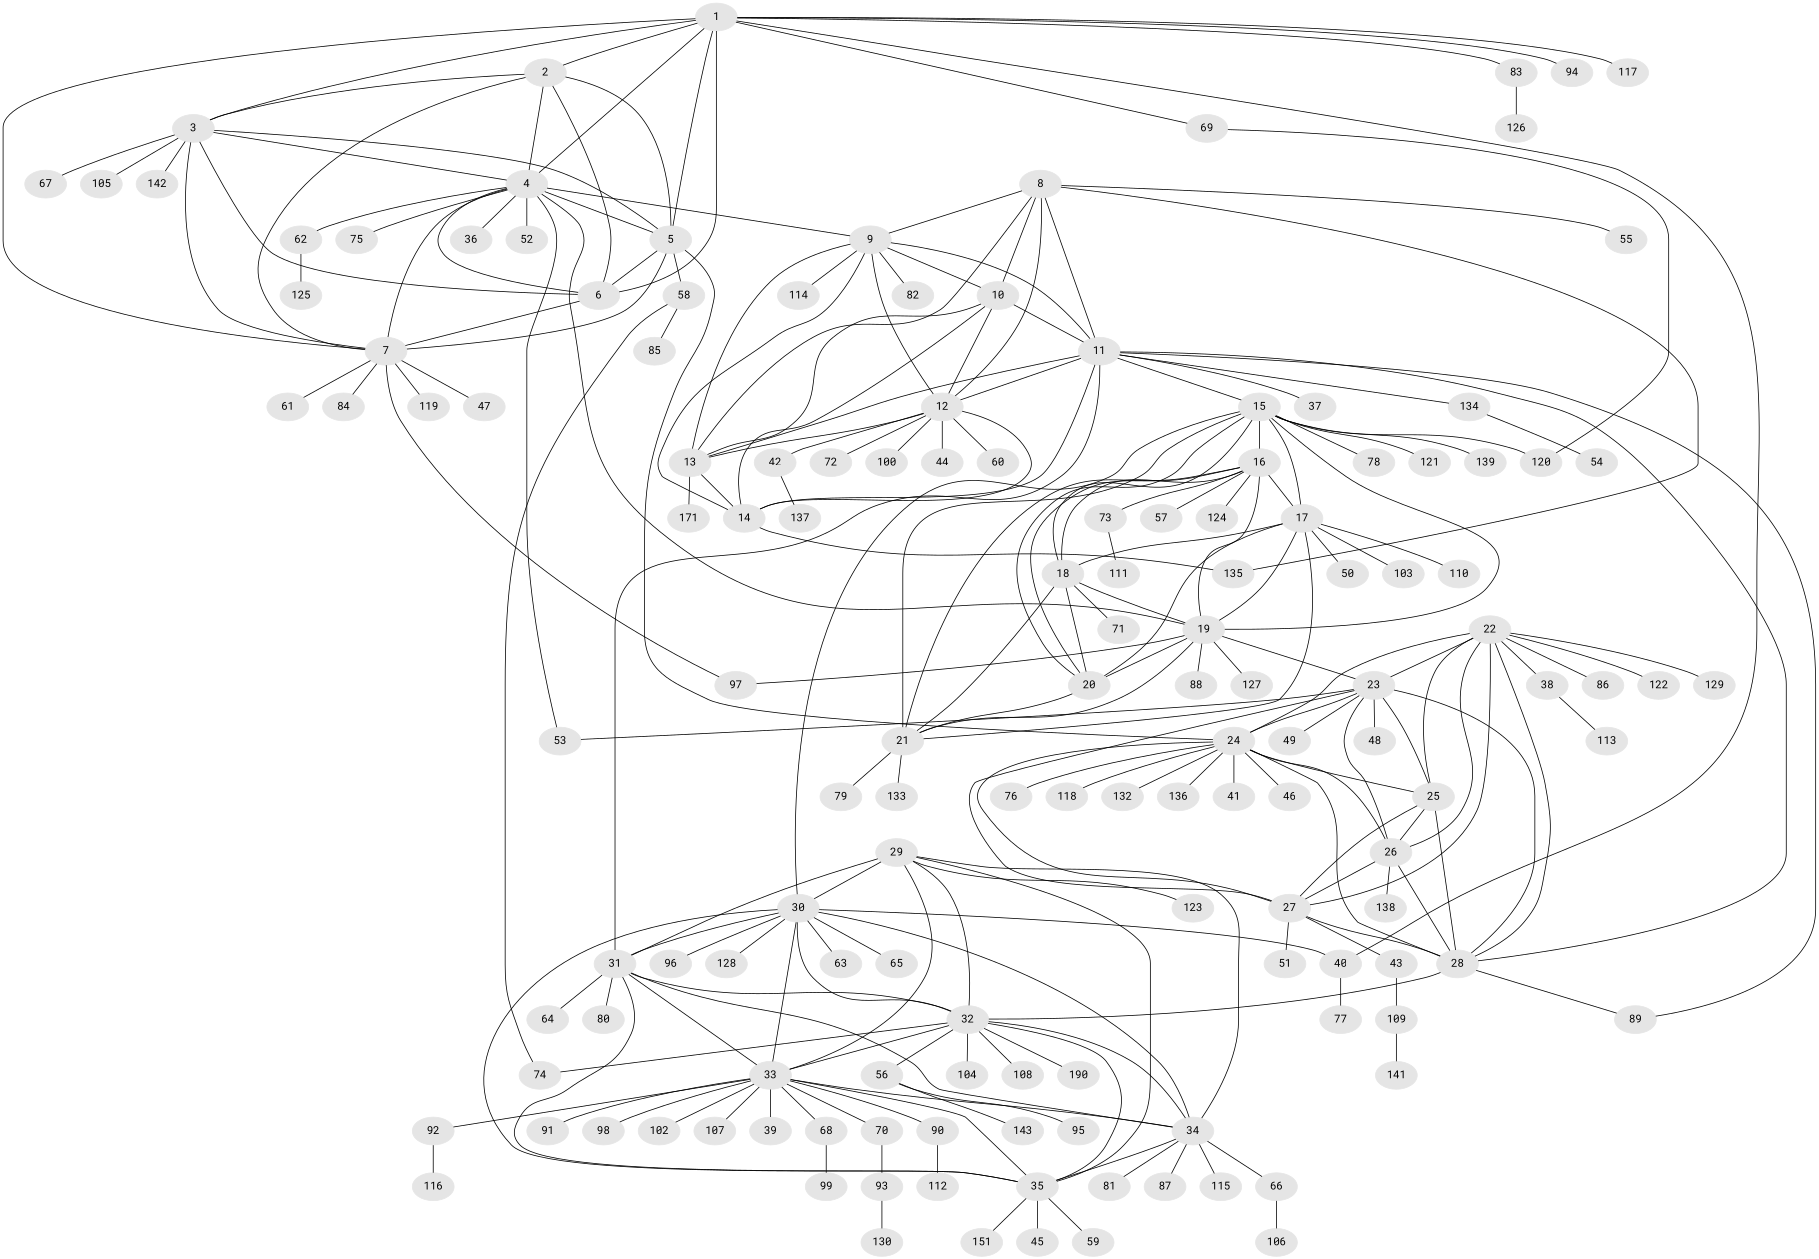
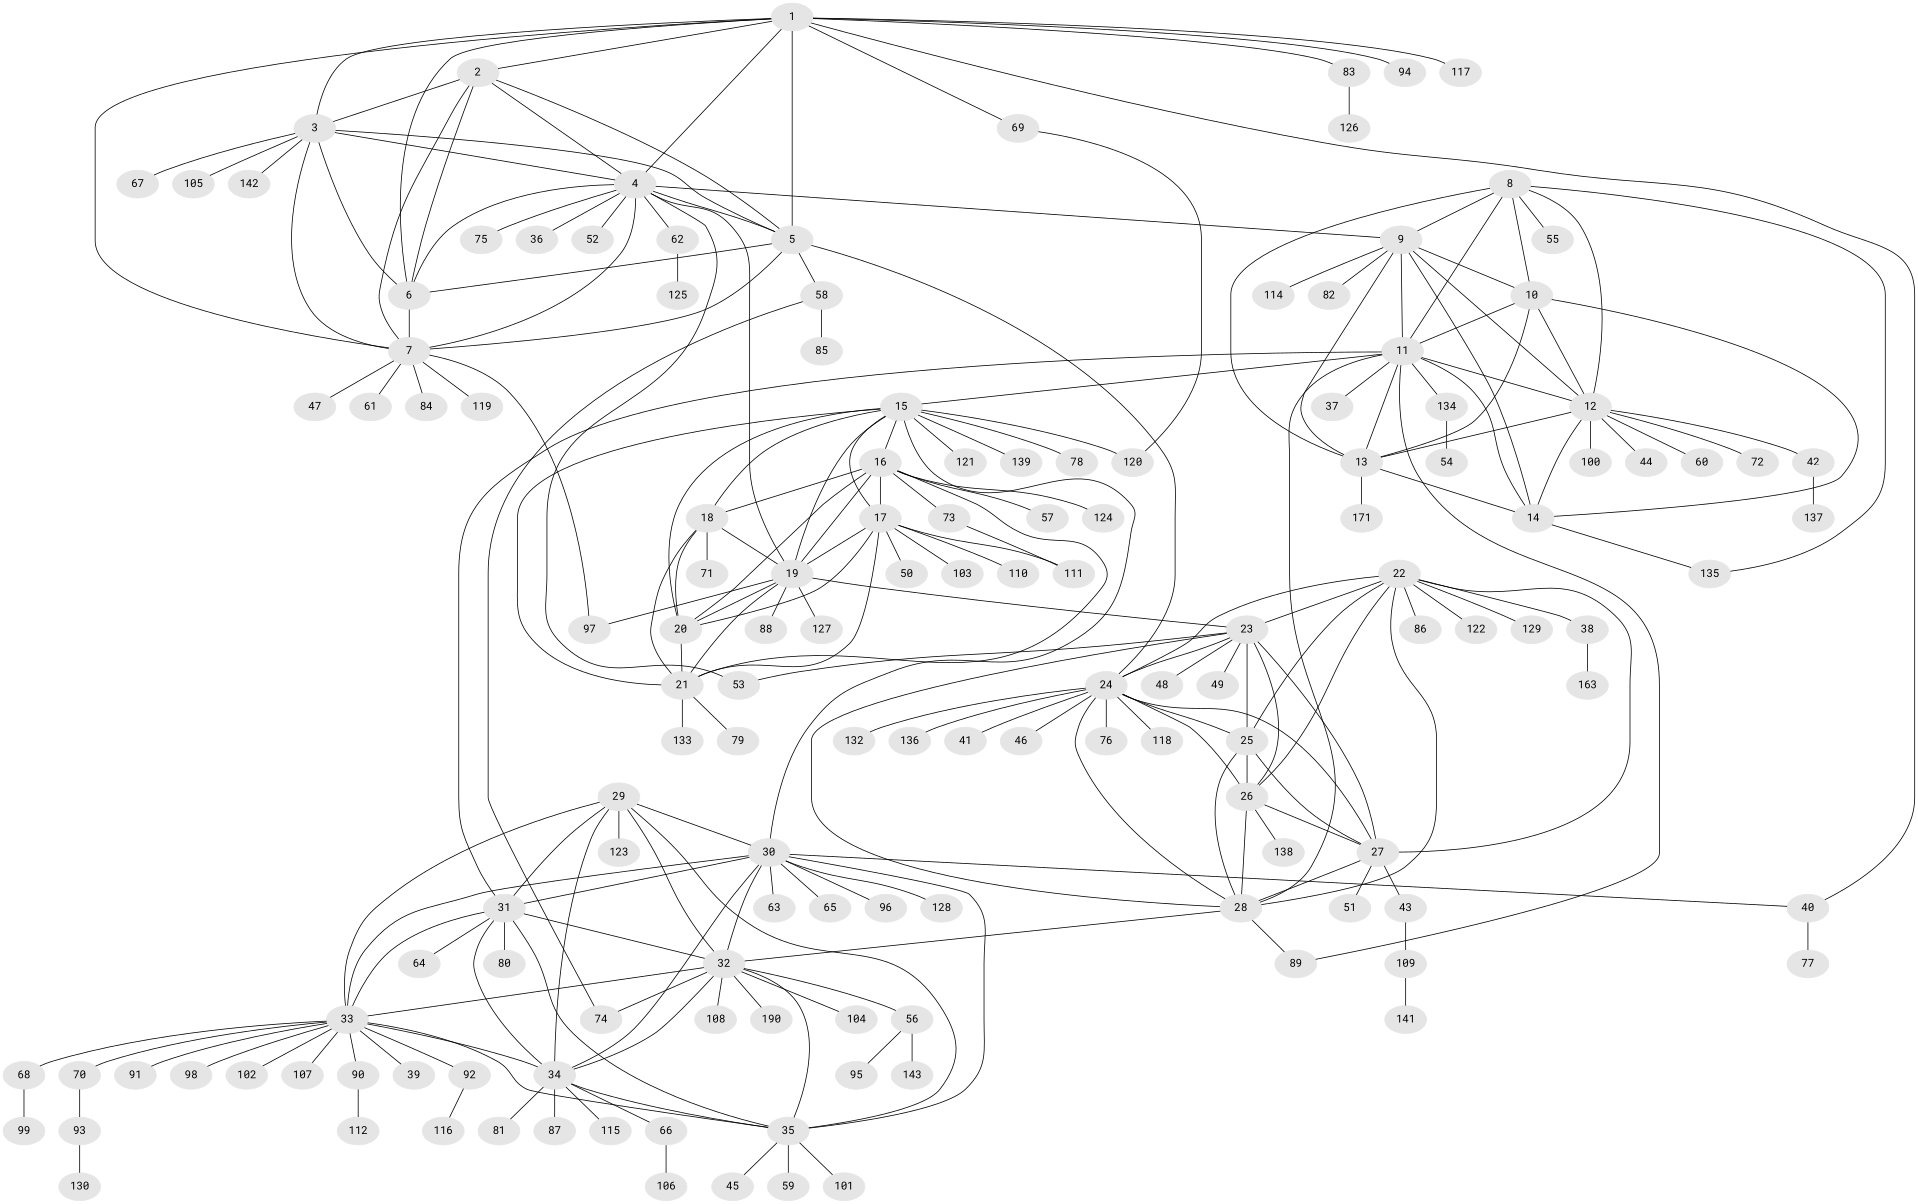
  graph {
    fontname="Roboto Mono"
    node [color=gray90 fontname="Roboto Mono" style=filled]
    edge [fontname="Roboto Mono"]
    1
    2
    3
    4
    5
    6
    7
    40
    69
    83
    94
    117
    67
    105
    142
    9
    19
    36
    52
    53
    62
    75
    24
    58
    47
    61
    84
    97
    119
    77
    120
    126
    10
    11
    12
    13
    14
    82
    114
    20
    21
    23
    88
    127
    30
    31
    32
    33
    34
    35
    63
    65
    96
    128
    125
    28
    25
    26
    27
    41
    46
    76
    118
    132
    136
    74
    85
    8
    55
    135
    15
    37
    89
    134
    42
    44
    60
    72
    100
    n80 [label=171]
    16
    17
    18
    78
    121
    139
    64
    80
    54
    137
    57
    73
    124
    50
    103
    110
    71
    79
    133
    111
    48
    49
    22
    38
    86
    122
    129
    138
    43
    51
-   113
+   113 [label=163]
    109
    56
    104
    108
    n116 [label=190]
    29
    123
    39
    68
    70
    90
    91
    92
    98
    102
    107
    66
    81
    87
    115
    45
    59
-   101 [label=151]
+   101
    95
    143
    99
    93
    112
    116
    106
    141
    130
    1 -- 2
    1 -- 3
    1 -- 4
    1 -- 5
    1 -- 6
    1 -- 7
    1 -- 40
    1 -- 69
    1 -- 83
    1 -- 94
    1 -- 117
    2 -- 3
    2 -- 4
    2 -- 5
    2 -- 6
    2 -- 7
    3 -- 4
    3 -- 5
    3 -- 6
    3 -- 7
    3 -- 67
    3 -- 105
    3 -- 142
    4 -- 5
    4 -- 6
    4 -- 7
    4 -- 9
    4 -- 19
    4 -- 36
    4 -- 52
    4 -- 53
    4 -- 62
    4 -- 75
    5 -- 6
    5 -- 7
    5 -- 24
    5 -- 58
    6 -- 7
    7 -- 47
    7 -- 61
    7 -- 84
    7 -- 97
    7 -- 119
    40 -- 77
    69 -- 120
    83 -- 126
    9 -- 10
    9 -- 11
    9 -- 12
    9 -- 13
    9 -- 14
    9 -- 82
    9 -- 114
    19 -- 97
    19 -- 20
    19 -- 21
    19 -- 23
    19 -- 88
    19 -- 127
    62 -- 125
    24 -- 28
    24 -- 25
    24 -- 26
    24 -- 27
    24 -- 41
    24 -- 46
    24 -- 76
    24 -- 118
    24 -- 132
    24 -- 136
    58 -- 74
    58 -- 85
    10 -- 11
    10 -- 12
    10 -- 13
    10 -- 14
    11 -- 12
    11 -- 13
    11 -- 14
    11 -- 31
    11 -- 28
    11 -- 15
    11 -- 37
    11 -- 89
    11 -- 134
    12 -- 13
    12 -- 14
    12 -- 42
    12 -- 44
    12 -- 60
    12 -- 72
    12 -- 100
    13 -- 14
    13 -- n80
    14 -- 135
    20 -- 21
    21 -- 79
    21 -- 133
    23 -- 53
    23 -- 24
    23 -- 28
    23 -- 25
    23 -- 26
    23 -- 27
    23 -- 48
    23 -- 49
    30 -- 40
    30 -- 31
    30 -- 32
    30 -- 33
    30 -- 34
    30 -- 35
    30 -- 63
    30 -- 65
    30 -- 96
    30 -- 128
    31 -- 32
    31 -- 33
    31 -- 34
    31 -- 35
    31 -- 64
    31 -- 80
    32 -- 33
    32 -- 34
    32 -- 35
    32 -- 74
    32 -- 56
    32 -- 104
    32 -- 108
    32 -- n116
    33 -- 34
    33 -- 35
    33 -- 39
    33 -- 68
    33 -- 70
    33 -- 90
    33 -- 91
    33 -- 92
    33 -- 98
    33 -- 102
    33 -- 107
    34 -- 35
    34 -- 66
    34 -- 81
    34 -- 87
    34 -- 115
    35 -- 45
    35 -- 59
    35 -- 101
    28 -- 32
    28 -- 89
    25 -- 28
    25 -- 26
    25 -- 27
    26 -- 28
    26 -- 27
    26 -- 138
    27 -- 28
    27 -- 43
    27 -- 51
    8 -- 9
    8 -- 10
    8 -- 11
    8 -- 12
    8 -- 13
    8 -- 55
    8 -- 135
    15 -- 19
    15 -- 120
    15 -- 20
    15 -- 21
    15 -- 30
    15 -- 16
    15 -- 17
    15 -- 18
    15 -- 78
    15 -- 121
    15 -- 139
    134 -- 54
    42 -- 137
    16 -- 19
    16 -- 20
    16 -- 21
    16 -- 17
    16 -- 18
    16 -- 57
    16 -- 73
    16 -- 124
    17 -- 19
    17 -- 20
    17 -- 21
-   17 -- 18
+   17 -- 111
    17 -- 50
    17 -- 103
    17 -- 110
    18 -- 19
    18 -- 20
    18 -- 21
    18 -- 71
    73 -- 111
    22 -- 24
    22 -- 23
    22 -- 28
    22 -- 25
    22 -- 26
    22 -- 27
    22 -- 38
    22 -- 86
    22 -- 122
    22 -- 129
    38 -- 113
    43 -- 109
    109 -- 141
    56 -- 95
    56 -- 143
    29 -- 30
    29 -- 31
    29 -- 32
    29 -- 33
    29 -- 34
    29 -- 35
    29 -- 123
    68 -- 99
    70 -- 93
    90 -- 112
    92 -- 116
    66 -- 106
    93 -- 130
  }
